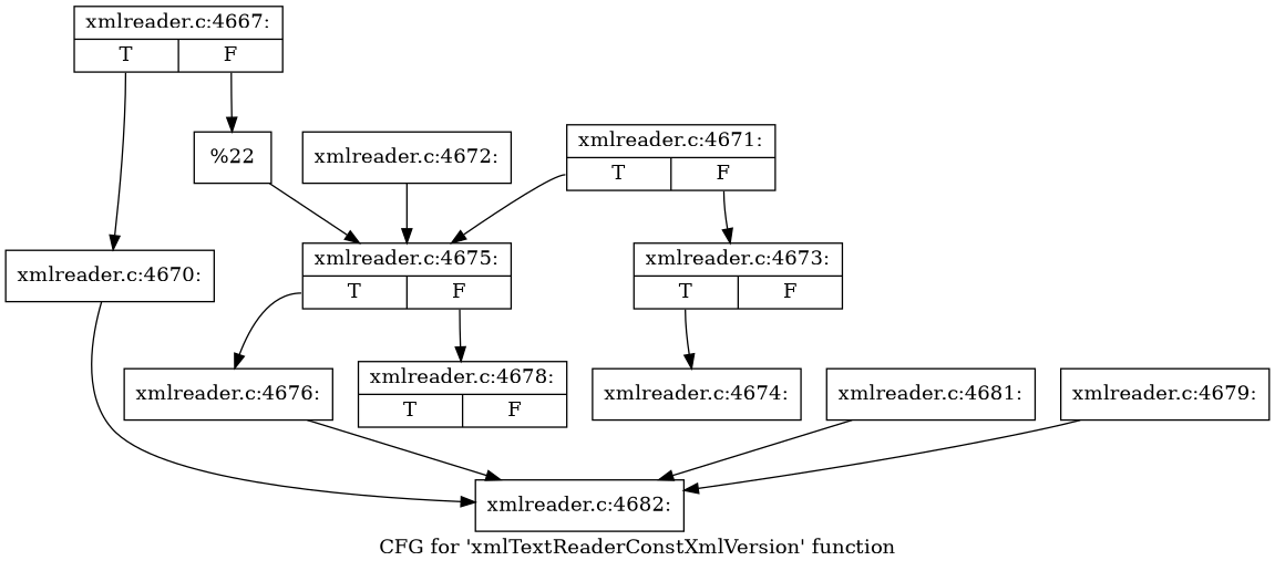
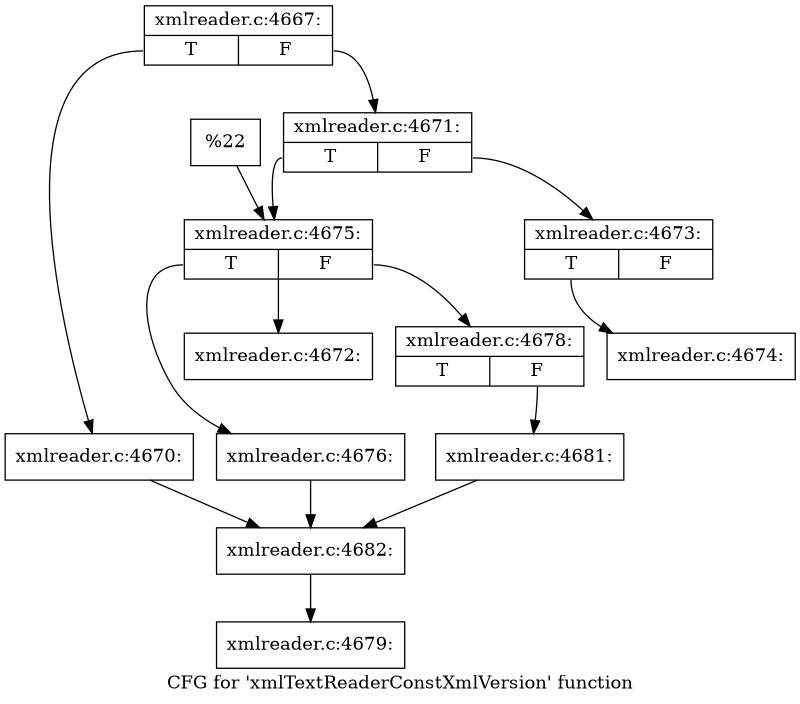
  digraph {
    label="CFG for 'xmlTextReaderConstXmlVersion' function"
    node [shape=record]
    n1 [label="{xmlreader.c:4667:|{<s0>T|<s1>F}}"]
    n2 [label="{xmlreader.c:4670:}"]
    n3 [label="{xmlreader.c:4671:|{<s0>T|<s1>F}}"]
    n4 [label="{xmlreader.c:4682:}"]
    n5 [label="{xmlreader.c:4673:|{<s0>T|<s1>F}}"]
    n6 [label="{xmlreader.c:4675:|{<s0>T|<s1>F}}"]
    n7 [label="{xmlreader.c:4672:}"]
    n8 [label="{xmlreader.c:4674:}"]
    n9 [label="{xmlreader.c:4676:}"]
    n10 [label="{xmlreader.c:4678:|{<s0>T|<s1>F}}"]
    n11 [label="{%22}"]
    n12 [label="{xmlreader.c:4681:}"]
    n13 [label="{xmlreader.c:4679:}"]
    n1 -> n2 [tailport=s0]
-   n1 -> n11 [tailport=s1]
+   n1 -> n3 [tailport=s1]
    n2 -> n4
    n3 -> n5 [tailport=s1]
    n3 -> n6 [tailport=s0]
    n5 -> n8 [tailport=s0]
    n6 -> n9 [tailport=s0]
    n6 -> n10 [tailport=s1]
-   n7 -> n6
+   n6 -> n7
    n9 -> n4
+   n10 -> n12 [tailport=s1]
    n11 -> n6
    n12 -> n4
-   n13 -> n4
+   n4 -> n13
  }
